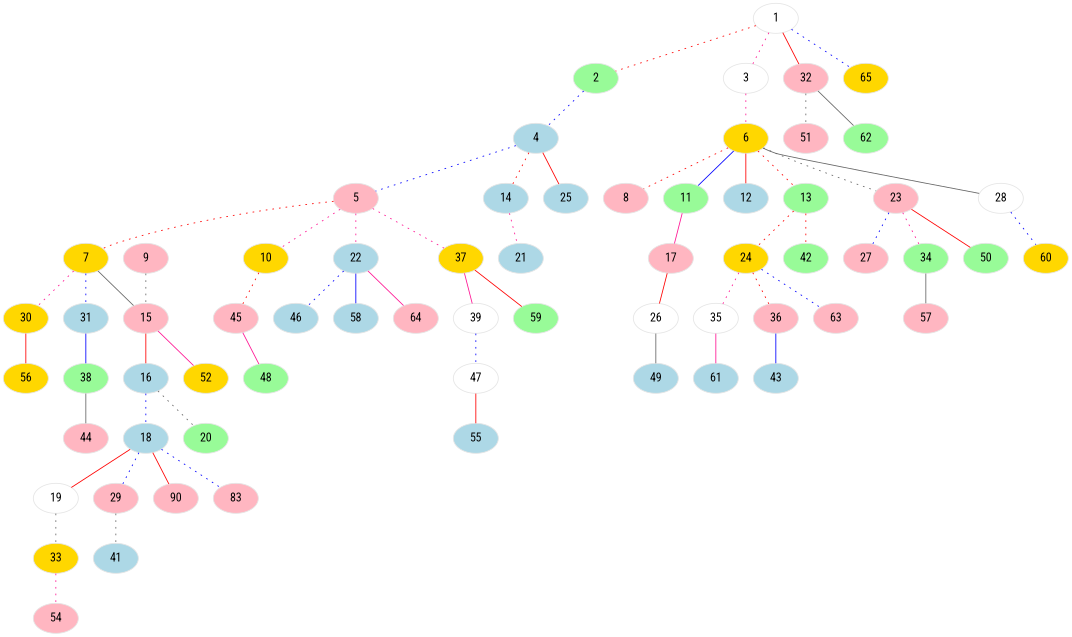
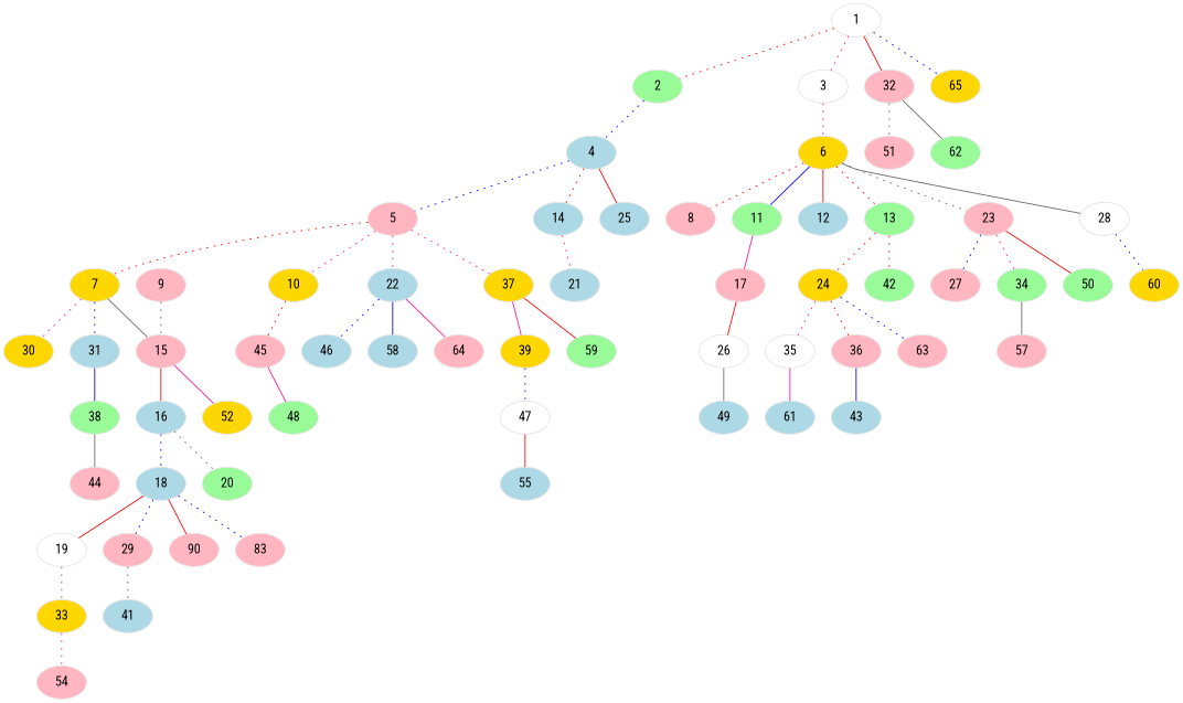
  graph {
    fontname="Roboto Condensed"
    node [color=gray90 fillcolor=lightpink fontname="Roboto Condensed" style=filled]
    edge [color=red fontname="Roboto Condensed" style=dotted]
    1 [fillcolor=white]
    2 [fillcolor=palegreen]
    3 [fillcolor=white]
    32
    65 [fillcolor=gold]
    4 [fillcolor=lightblue]
    6 [fillcolor=gold]
    51
    62 [fillcolor=palegreen]
    5
    14 [fillcolor=lightblue]
    25 [fillcolor=lightblue]
    8
    11 [fillcolor=palegreen]
    12 [fillcolor=lightblue]
    13 [fillcolor=palegreen]
    23
    28 [fillcolor=white]
    7 [fillcolor=gold]
    10 [fillcolor=gold]
    22 [fillcolor=lightblue]
    37 [fillcolor=gold]
    21 [fillcolor=lightblue]
    30 [fillcolor=gold]
    31 [fillcolor=lightblue]
    15
    45
    46 [fillcolor=lightblue]
    58 [fillcolor=lightblue]
    64
-   39 [fillcolor=white]
+   39 [fillcolor=gold]
    59 [fillcolor=palegreen]
    17
    24 [fillcolor=gold]
    42 [fillcolor=palegreen]
    27
    34 [fillcolor=palegreen]
    50 [fillcolor=palegreen]
    60 [fillcolor=gold]
    9
-   56 [fillcolor=gold]
    38 [fillcolor=palegreen]
    16 [fillcolor=lightblue]
    52 [fillcolor=gold]
    48 [fillcolor=palegreen]
    26 [fillcolor=white]
    35 [fillcolor=white]
    36
    63
    18 [fillcolor=lightblue]
    20 [fillcolor=palegreen]
    19 [fillcolor=white]
    29
    n54 [label=90]
    n55 [label=83]
    49 [fillcolor=lightblue]
    33 [fillcolor=gold]
    41 [fillcolor=lightblue]
    54
    57
    61 [fillcolor=lightblue]
    43 [fillcolor=lightblue]
    44
    47 [fillcolor=white]
    55 [fillcolor=lightblue]
    1 -- 2
    1 -- 3 [color=deeppink]
    1 -- 32 [style=solid]
    1 -- 65 [color=blue]
    2 -- 4 [color=blue]
    3 -- 6 [color=deeppink]
    32 -- 51 [color=gray40]
    32 -- 62 [color=gray40 style=solid]
    4 -- 5 [color=blue]
    4 -- 14
    4 -- 25 [style=solid]
    6 -- 8
    6 -- 11 [color=blue style=solid]
    6 -- 12 [style=solid]
    6 -- 13
    6 -- 23 [color=gray40]
    6 -- 28 [color=gray40 style=solid]
    5 -- 7
    5 -- 10 [color=deeppink]
    5 -- 22 [color=deeppink]
    5 -- 37 [color=deeppink]
    14 -- 21 [color=deeppink]
    11 -- 17 [color=deeppink style=solid]
    13 -- 24
    13 -- 42
    23 -- 27 [color=blue]
    23 -- 34 [color=deeppink]
    23 -- 50 [style=solid]
    28 -- 60 [color=blue]
    7 -- 30 [color=deeppink]
    7 -- 31 [color=blue]
    7 -- 15 [color=gray40 style=solid]
    10 -- 45
    22 -- 46 [color=blue]
    22 -- 58 [color=blue style=solid]
    22 -- 64 [color=deeppink style=solid]
    37 -- 39 [color=deeppink style=solid]
    37 -- 59 [style=solid]
-   30 -- 56 [style=solid]
    31 -- 38 [color=blue style=solid]
    15 -- 16 [style=solid]
    15 -- 52 [color=deeppink style=solid]
    45 -- 48 [color=deeppink style=solid]
    39 -- 47 [color=blue]
    17 -- 26 [style=solid]
    24 -- 35 [color=deeppink]
    24 -- 36
    24 -- 63 [color=blue]
    34 -- 57 [color=gray40 style=solid]
    9 -- 15 [color=gray40]
    38 -- 44 [color=gray40 style=solid]
    16 -- 18 [color=blue]
    16 -- 20 [color=gray40]
    26 -- 49 [color=gray40 style=solid]
    35 -- 61 [color=deeppink style=solid]
    36 -- 43 [color=blue style=solid]
    18 -- 19 [style=solid]
    18 -- 29 [color=blue]
    18 -- n54 [style=solid]
    18 -- n55 [color=blue]
    19 -- 33 [color=gray40]
    29 -- 41 [color=gray40]
    33 -- 54 [color=deeppink]
    47 -- 55 [style=solid]
  }
